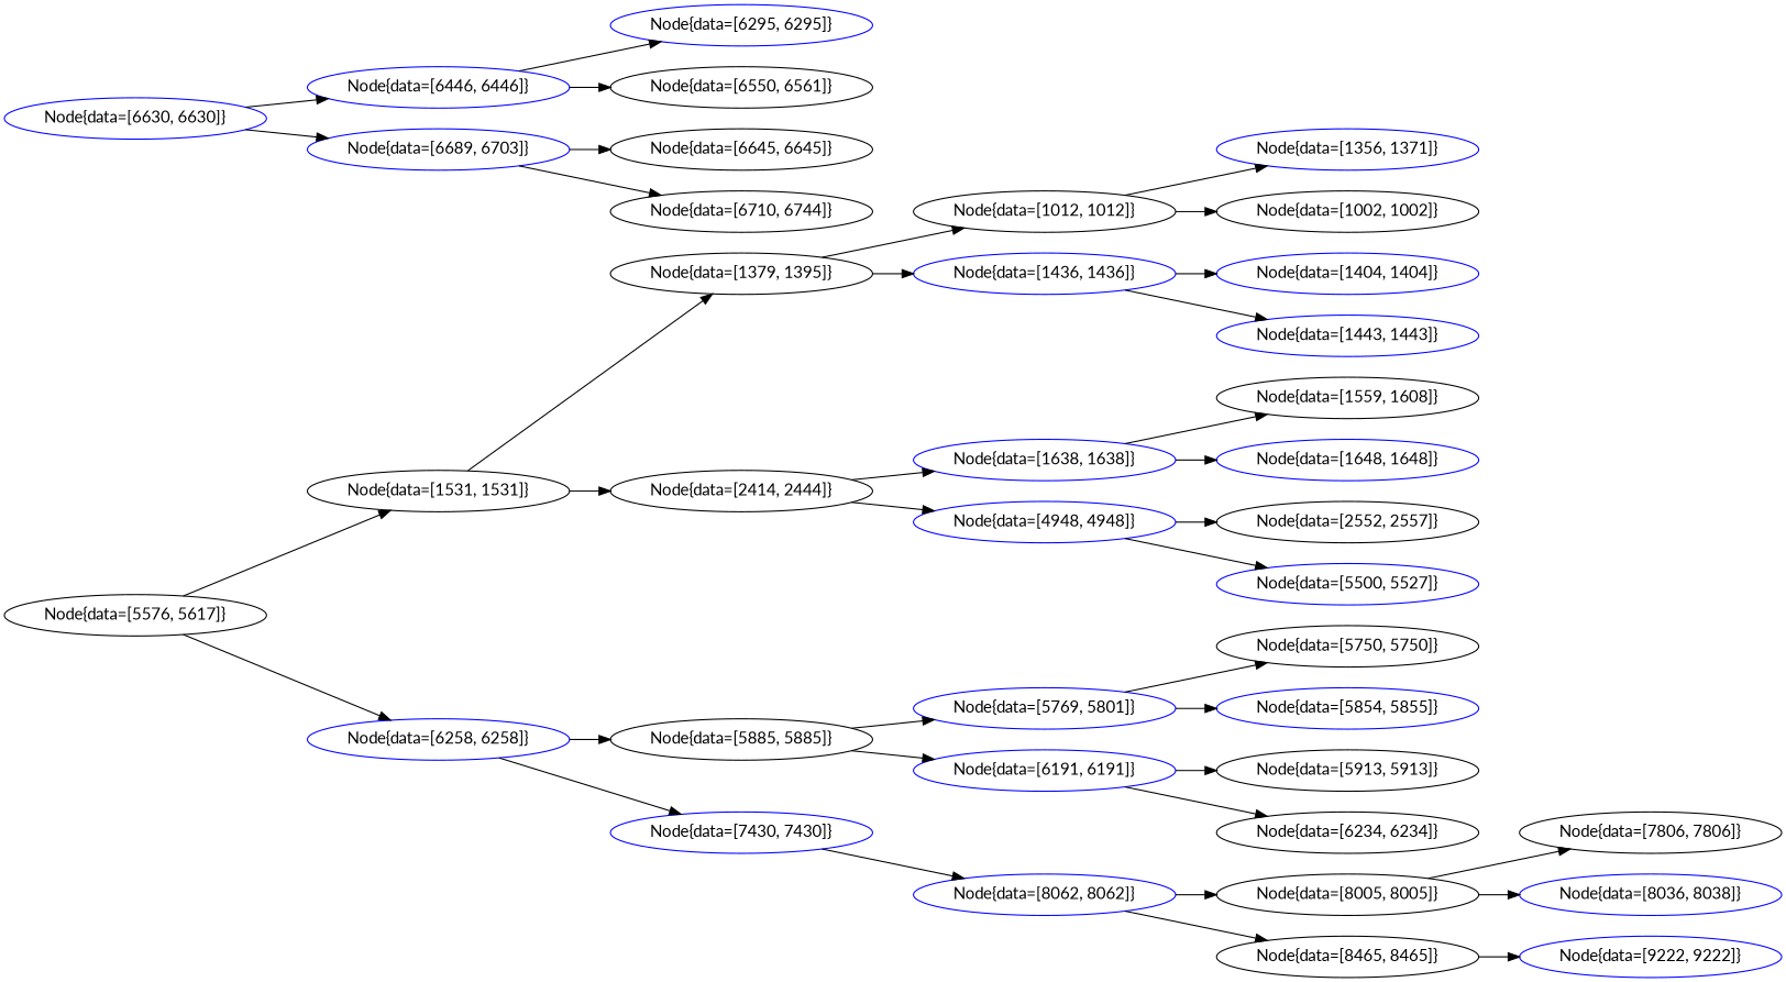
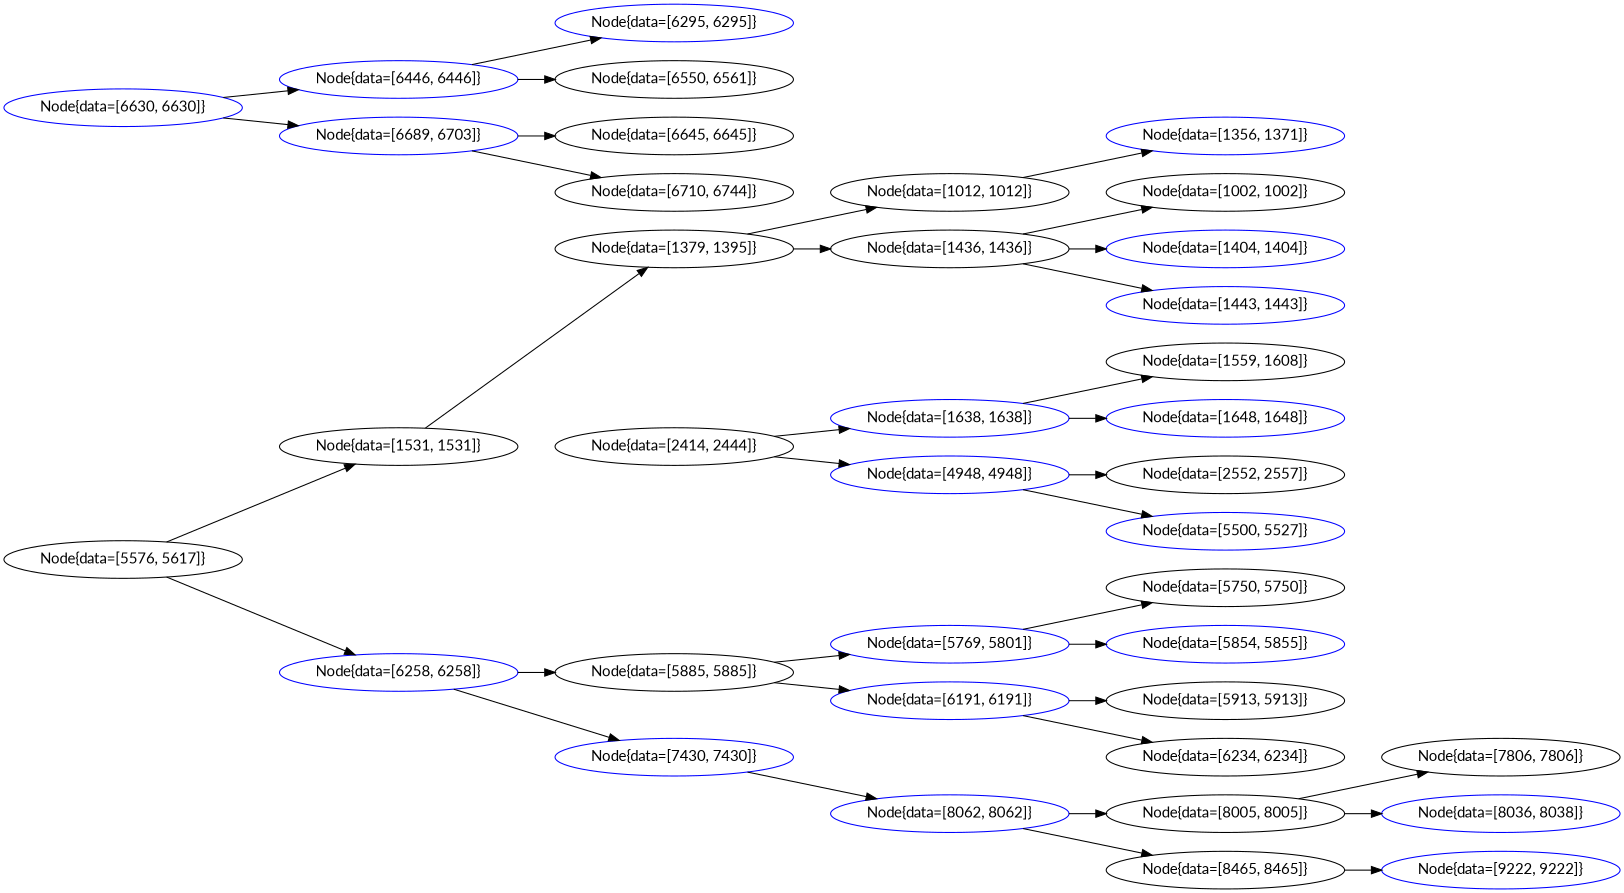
  digraph {
    fontname=Lato
    rankdir=LR
    node [color=blue fontname=Lato]
    edge [fontname=Lato]
    n1 [color=black label="Node{data=[5576, 5617]}"]
    n2 [color=black label="Node{data=[1531, 1531]}"]
    n3 [label="Node{data=[6258, 6258]}"]
    n4 [color=black label="Node{data=[1379, 1395]}"]
    n5 [color=black label="Node{data=[2414, 2444]}"]
    n6 [color=black label="Node{data=[5885, 5885]}"]
    n7 [label="Node{data=[7430, 7430]}"]
    n8 [color=black label="Node{data=[1012, 1012]}"]
-   n9 [label="Node{data=[1436, 1436]}"]
+   n9 [color=black label="Node{data=[1436, 1436]}"]
    n10 [label="Node{data=[1638, 1638]}"]
    n11 [label="Node{data=[4948, 4948]}"]
    n12 [color=black label="Node{data=[1002, 1002]}"]
    n13 [label="Node{data=[1356, 1371]}"]
    n14 [label="Node{data=[1404, 1404]}"]
    n15 [label="Node{data=[1443, 1443]}"]
    n16 [color=black label="Node{data=[1559, 1608]}"]
    n17 [label="Node{data=[1648, 1648]}"]
    n18 [color=black label="Node{data=[2552, 2557]}"]
    n19 [label="Node{data=[5500, 5527]}"]
    n20 [label="Node{data=[5769, 5801]}"]
    n21 [label="Node{data=[6191, 6191]}"]
    n22 [label="Node{data=[8062, 8062]}"]
    n23 [color=black label="Node{data=[5750, 5750]}"]
    n24 [label="Node{data=[5854, 5855]}"]
    n25 [color=black label="Node{data=[5913, 5913]}"]
    n26 [color=black label="Node{data=[6234, 6234]}"]
    n27 [label="Node{data=[6630, 6630]}"]
    n28 [label="Node{data=[6446, 6446]}"]
    n29 [label="Node{data=[6689, 6703]}"]
    n30 [color=black label="Node{data=[8005, 8005]}"]
    n31 [color=black label="Node{data=[8465, 8465]}"]
    n32 [label="Node{data=[6295, 6295]}"]
    n33 [color=black label="Node{data=[6550, 6561]}"]
    n34 [color=black label="Node{data=[6645, 6645]}"]
    n35 [color=black label="Node{data=[6710, 6744]}"]
    n36 [color=black label="Node{data=[7806, 7806]}"]
    n37 [label="Node{data=[8036, 8038]}"]
    n38 [label="Node{data=[9222, 9222]}"]
    n1 -> n2
    n1 -> n3
    n2 -> n4
-   n2 -> n5
    n3 -> n6
    n3 -> n7
    n4 -> n8
    n4 -> n9
    n5 -> n10
    n5 -> n11
    n6 -> n20
    n6 -> n21
    n7 -> n22
-   n8 -> n12
+   n9 -> n12
    n8 -> n13
    n9 -> n14
    n9 -> n15
    n10 -> n16
    n10 -> n17
    n11 -> n18
    n11 -> n19
    n20 -> n23
    n20 -> n24
    n21 -> n25
    n21 -> n26
    n22 -> n30
    n22 -> n31
    n27 -> n28
    n27 -> n29
    n28 -> n32
    n28 -> n33
    n29 -> n34
    n29 -> n35
    n30 -> n36
    n30 -> n37
    n31 -> n38
  }
